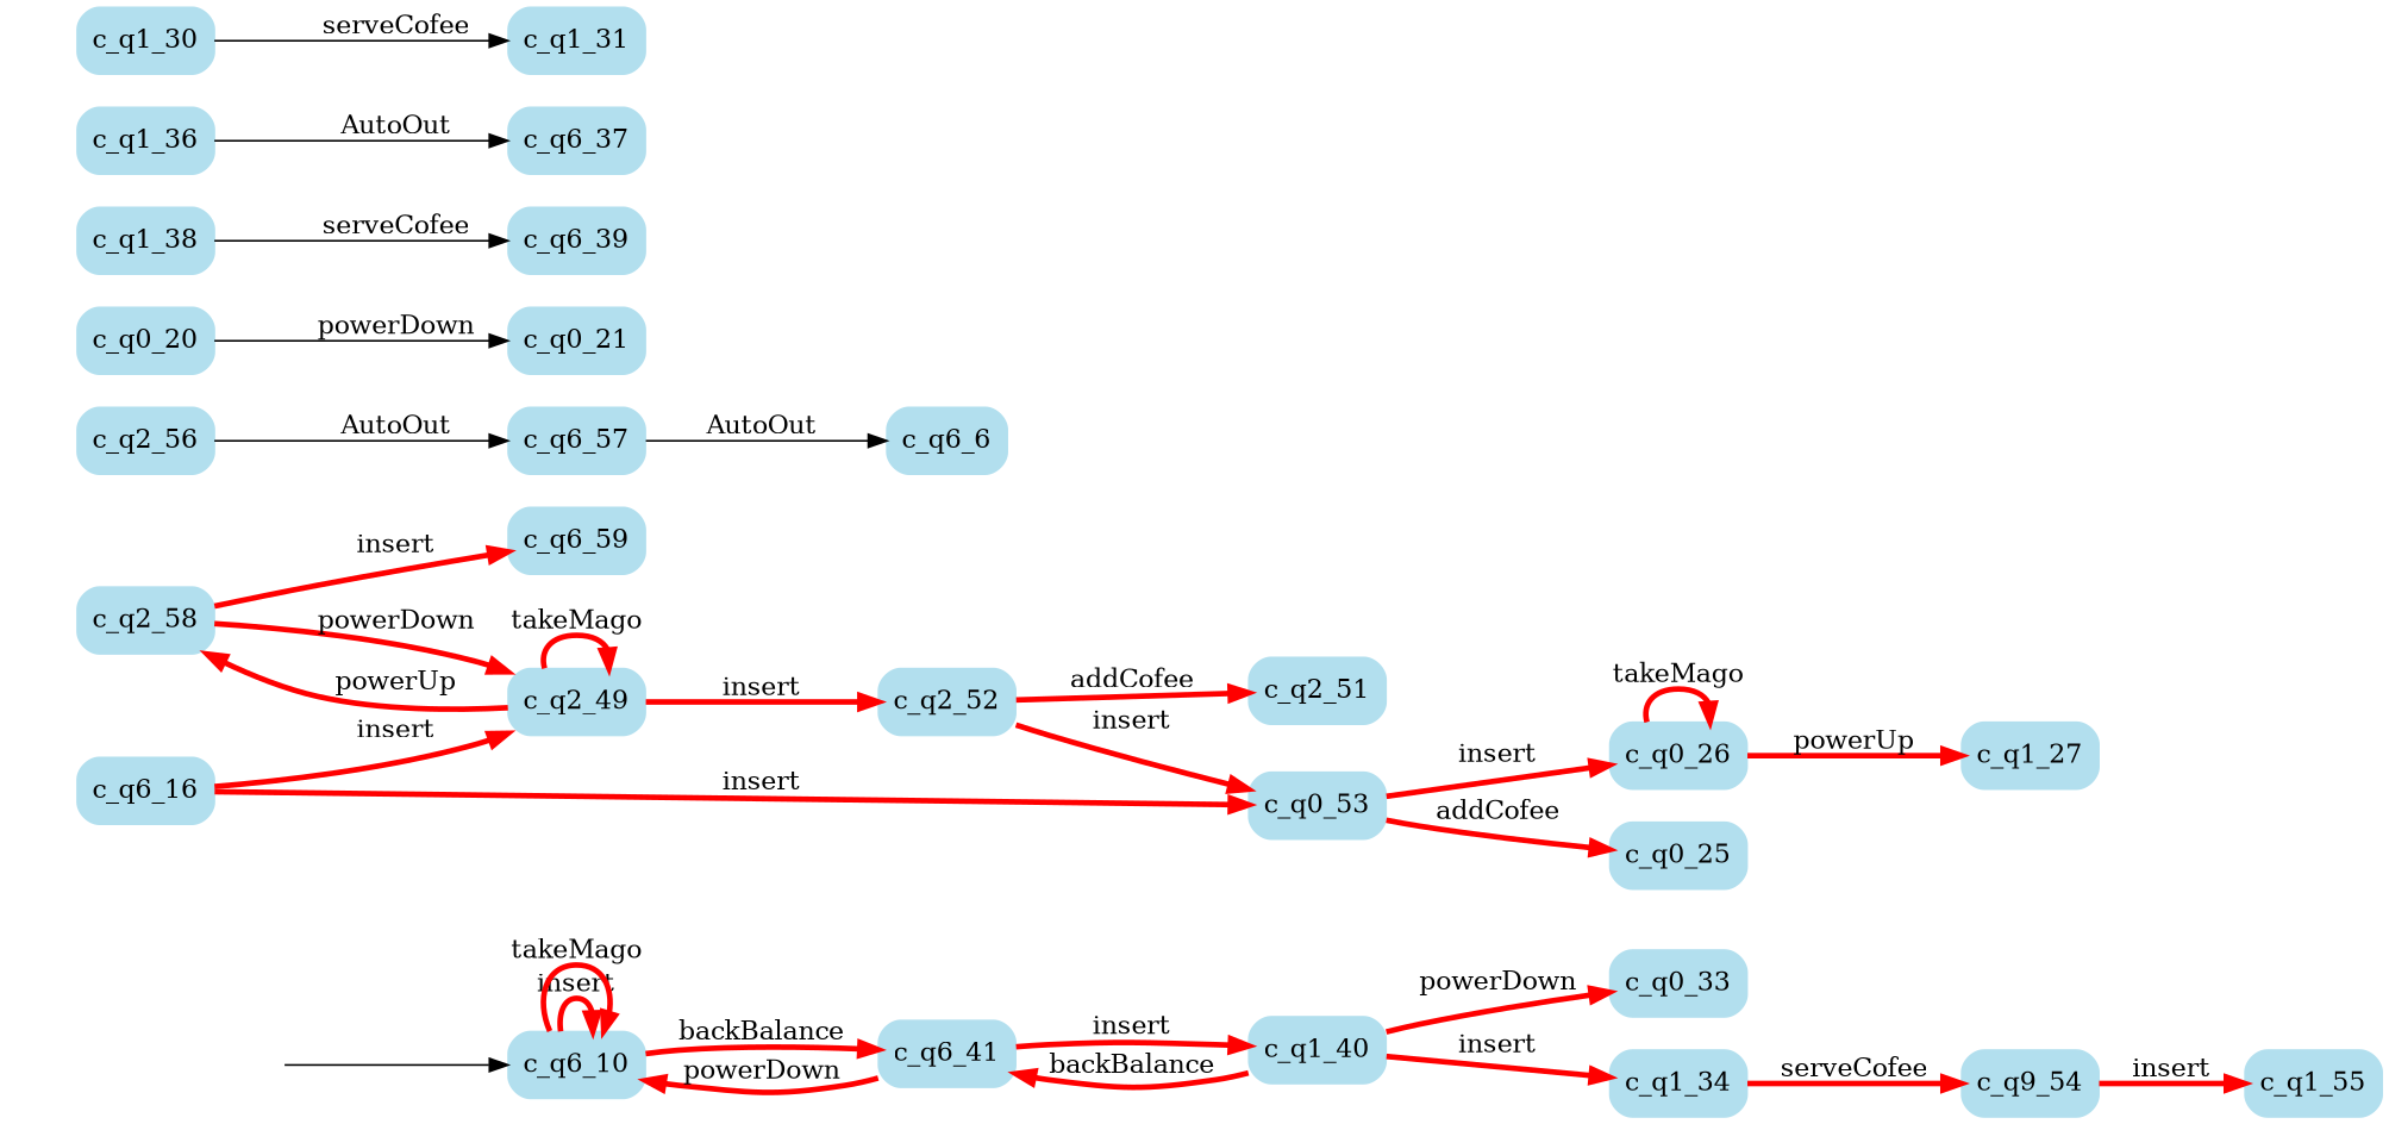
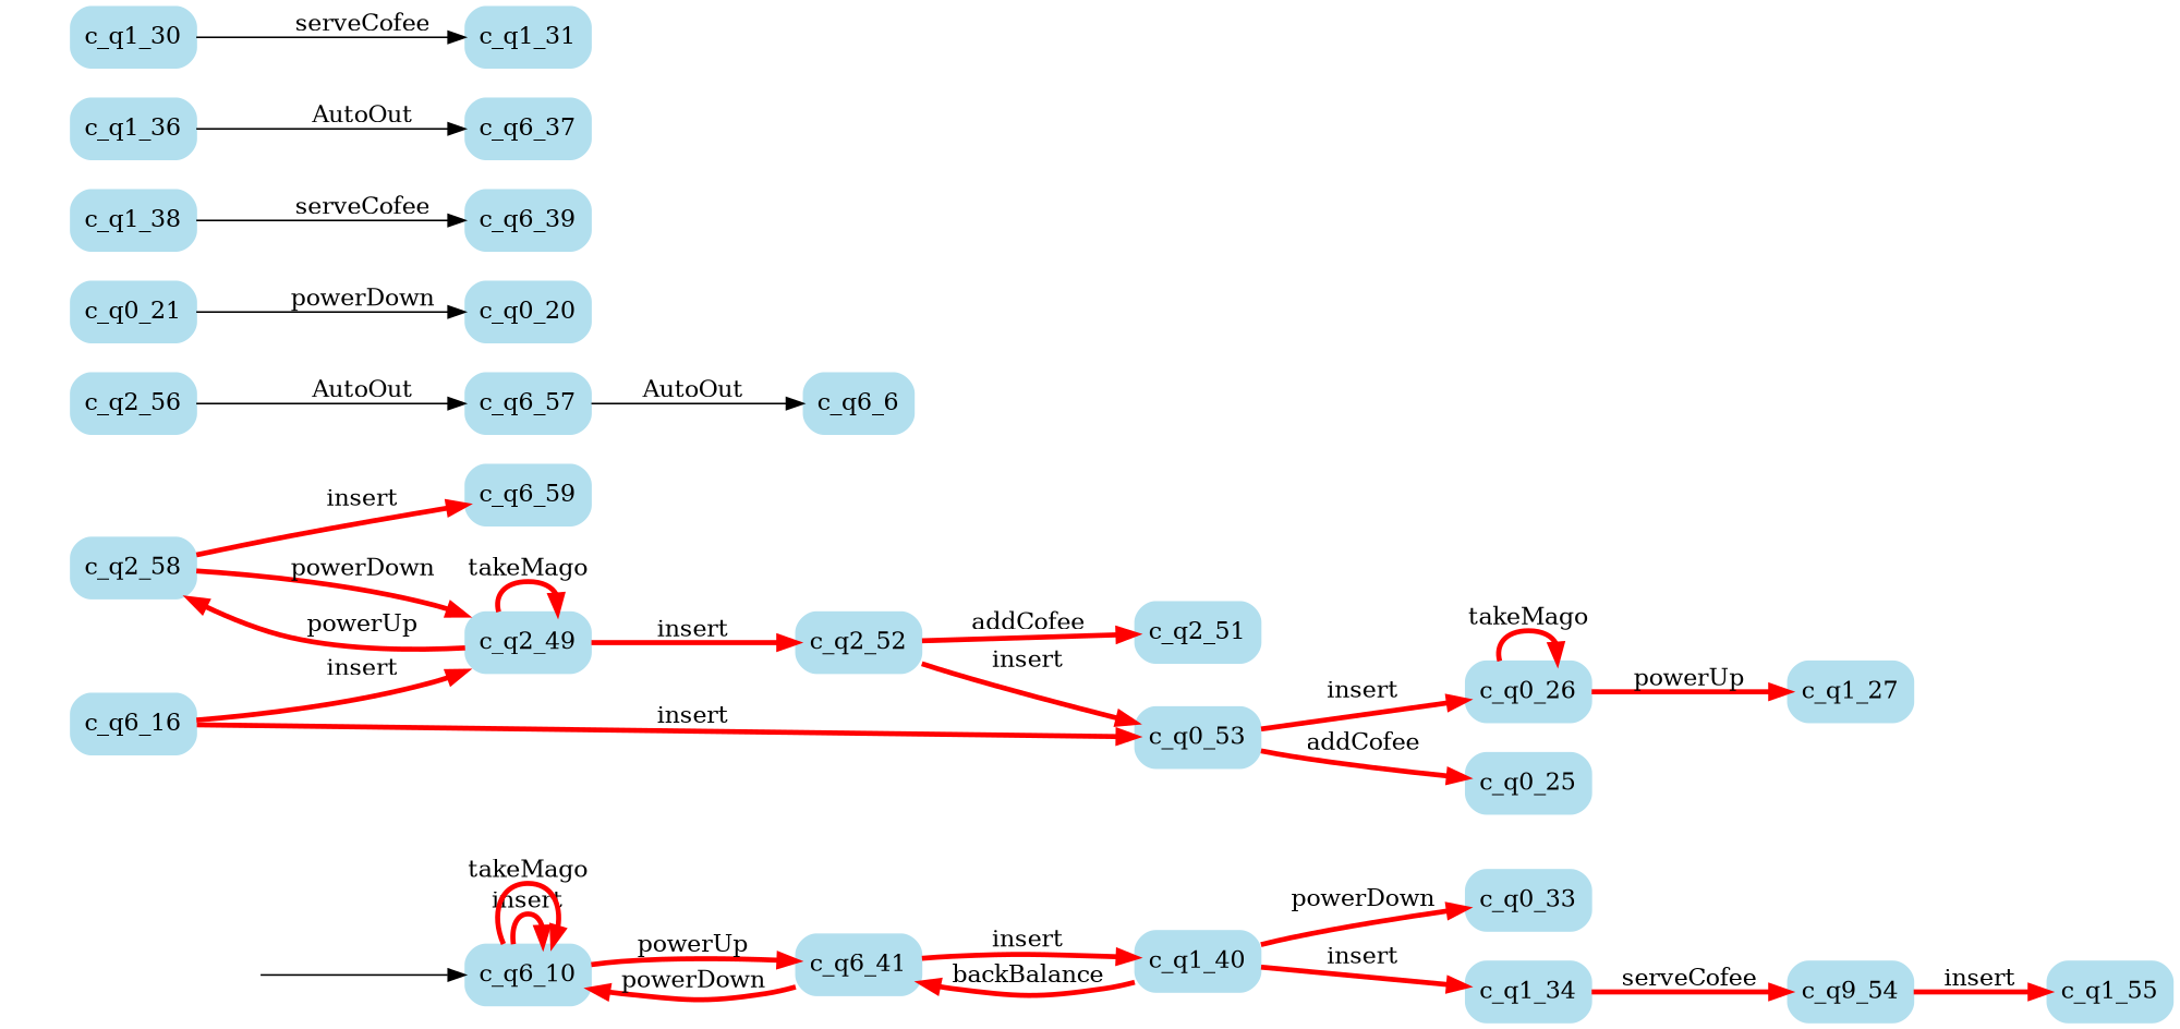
  digraph {
    rankdir=LR
    node [style="rounded, filled" color=lightblue2 shape=box]
    edge [color=red penwidth=3]
    start_c_q6_10 [style=invisible color="" shape=""]
    n2 [label=c_q6_10]
    n3 [label=c_q6_41]
    n4 [label=c_q2_58]
    n5 [label=c_q6_59]
    n6 [label=c_q2_49]
    n7 [label=c_q2_52]
    n8 [label=c_q6_6]
    n9 [label=c_q6_57]
    n10 [label=c_q0_26]
    n11 [label=c_q1_27]
    n12 [label=c_q0_53]
    n13 [label=c_q0_25]
    n14 [label=c_q1_55]
    n15 [label=c_q6_16]
    n16 [label=c_q1_40]
    n17 [label=c_q0_21]
    n18 [label=c_q0_20]
    n19 [label=c_q2_56]
    n20 [label=c_q6_39]
    n21 [label=c_q0_33]
    n22 [label=c_q9_54]
    n23 [label=c_q1_34]
    n24 [label=c_q1_38]
    n25 [label=c_q2_51]
    n26 [label=c_q1_36]
    n27 [label=c_q6_37]
    n28 [label=c_q1_30]
    n29 [label=c_q1_31]
    start_c_q6_10 -> n2 [color="" penwidth=""]
    n2 -> n2 [label=insert]
    n2 -> n2 [label=takeMago]
-   n2 -> n3 [label=backBalance]
+   n2 -> n3 [label=powerUp]
    n3 -> n2 [label=powerDown]
    n3 -> n16 [label=insert]
    n4 -> n5 [label=insert]
    n4 -> n6 [label=powerDown]
    n6 -> n4 [label=powerUp]
    n6 -> n6 [label=takeMago]
    n6 -> n7 [label=insert]
    n7 -> n12 [label=insert]
    n7 -> n25 [label=addCofee]
    n9 -> n8 [label=AutoOut color="" penwidth=""]
    n10 -> n10 [label=takeMago]
    n10 -> n11 [label=powerUp]
    n12 -> n10 [label=insert]
    n12 -> n13 [label=addCofee]
    n15 -> n6 [label=insert]
    n15 -> n12 [label=insert]
    n16 -> n3 [label=backBalance]
    n16 -> n21 [label=powerDown]
    n16 -> n23 [label=insert]
-   n18 -> n17 [label=powerDown color="" penwidth=""]
+   n17 -> n18 [label=powerDown color="" penwidth=""]
    n19 -> n9 [label=AutoOut color="" penwidth=""]
    n22 -> n14 [label=insert]
    n23 -> n22 [label=serveCofee]
    n24 -> n20 [label=serveCofee color="" penwidth=""]
    n26 -> n27 [label=AutoOut color="" penwidth=""]
    n28 -> n29 [label=serveCofee color="" penwidth=""]
  }
